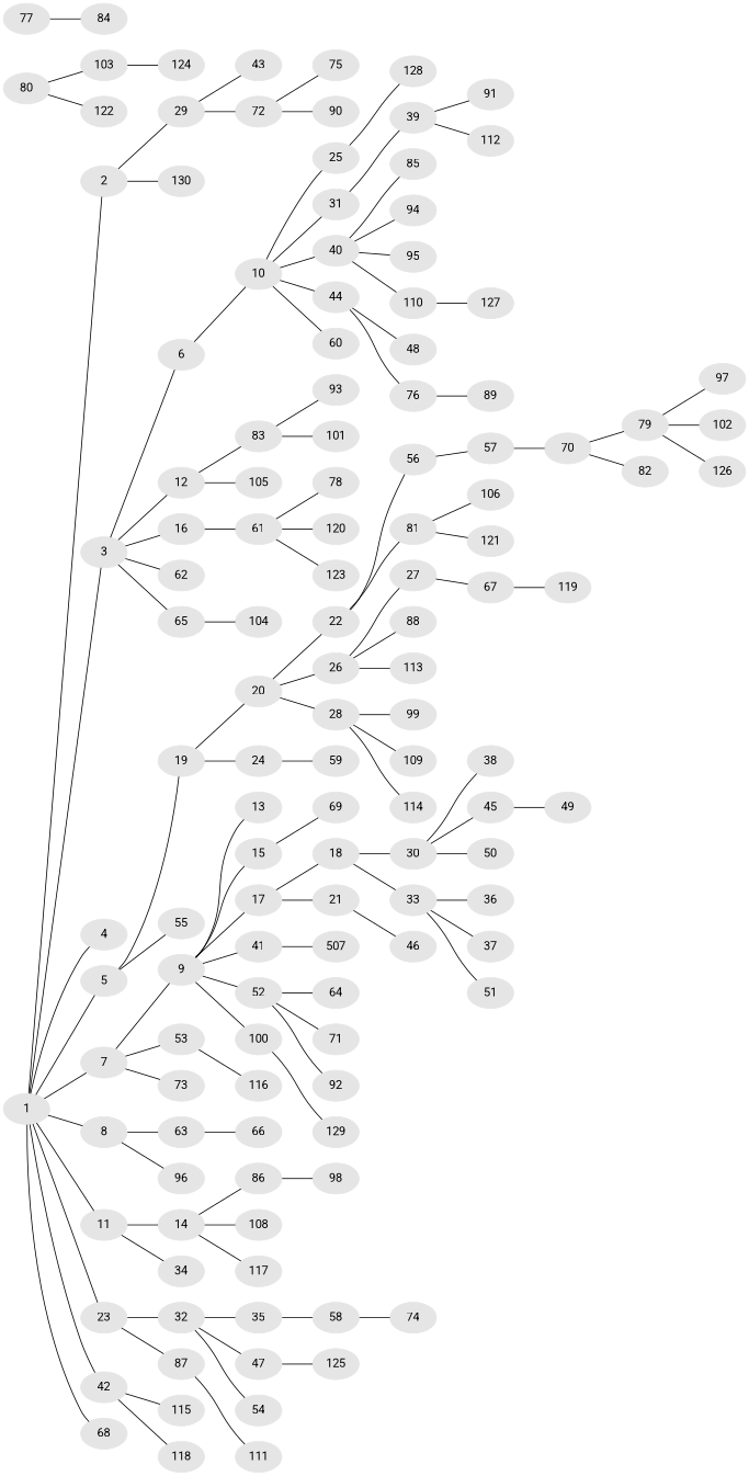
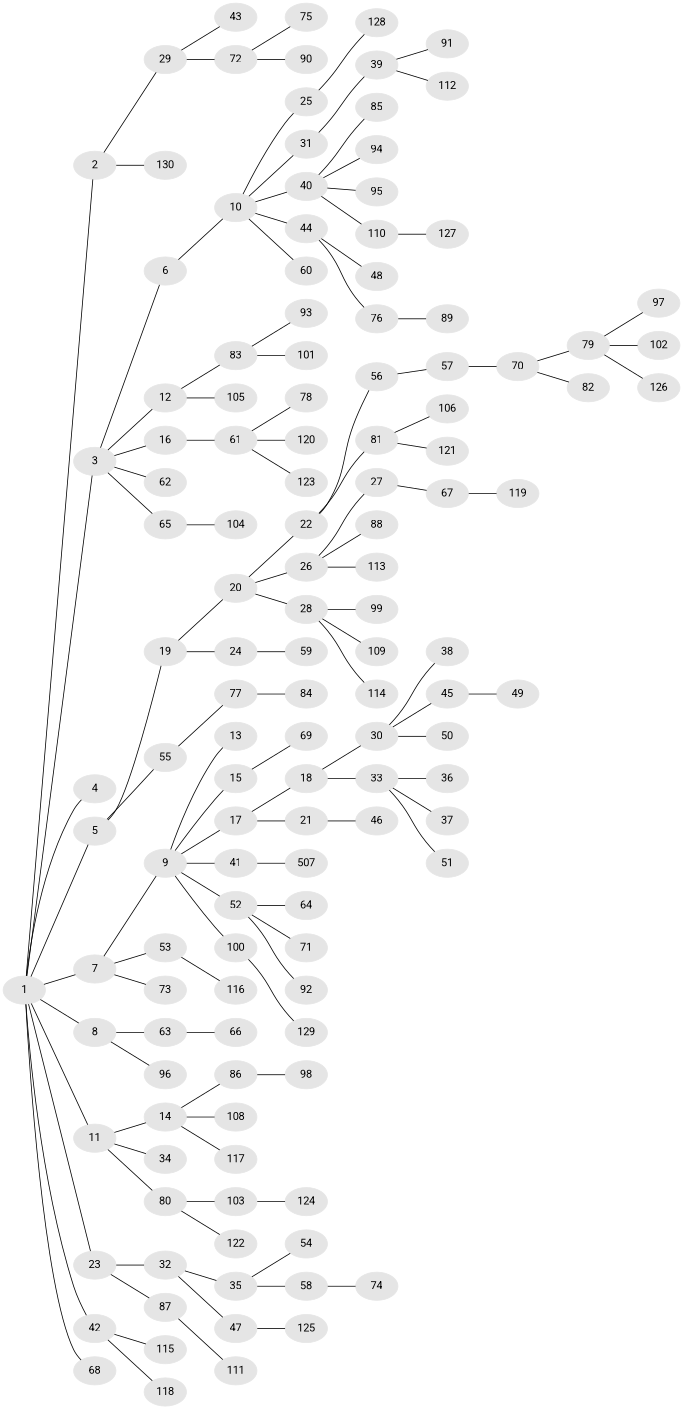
  graph {
    fontname=Roboto
    rankdir=LR
    node [color=gray90 fontname=Roboto style=filled]
    edge [fontname=Roboto]
    1
    2
    3
    4
    5
    7
    8
    11
    23
    42
    68
    29
    130
    6
    12
    16
    62
    65
    19
    55
    9
    53
    73
    63
    96
    14
    34
    80
    32
    87
    115
    118
    43
    72
    10
    83
    105
    61
    104
    20
    24
    77
    25
    31
    40
    44
    60
    13
    15
    17
    41
    52
    100
    116
    66
    69
    18
    21
    n59 [label=507]
    64
    71
    92
    129
    128
    39
    85
    94
    95
    110
    48
    76
    86
    108
    117
    103
    122
    93
    101
    98
    78
    120
    123
    30
    33
    46
    38
    45
    50
    36
    37
    51
    22
    26
    28
    59
    56
    81
    27
    88
    113
    99
    109
    114
    57
    106
    121
    35
    47
    54
    111
    67
    119
    75
    90
    49
    91
    112
    58
    125
    74
    127
    89
    84
    70
    79
    82
    97
    102
    126
    124
    1 -- 2
    1 -- 3
    1 -- 4
    1 -- 5
    1 -- 7
    1 -- 8
    1 -- 11
    1 -- 23
    1 -- 42
    1 -- 68
    2 -- 29
    2 -- 130
    3 -- 6
    3 -- 12
    3 -- 16
    3 -- 62
    3 -- 65
    5 -- 19
    5 -- 55
    7 -- 9
    7 -- 53
    7 -- 73
    8 -- 63
    8 -- 96
    11 -- 14
    11 -- 34
+   11 -- 80
    23 -- 32
    23 -- 87
    42 -- 115
    42 -- 118
    29 -- 43
    29 -- 72
    6 -- 10
    12 -- 83
    12 -- 105
    16 -- 61
    65 -- 104
    19 -- 20
    19 -- 24
+   55 -- 77
    9 -- 13
    9 -- 15
    9 -- 17
    9 -- 41
    9 -- 52
    9 -- 100
    53 -- 116
    63 -- 66
    14 -- 86
    14 -- 108
    14 -- 117
    80 -- 103
    80 -- 122
    32 -- 35
    32 -- 47
-   32 -- 54
+   35 -- 54
    87 -- 111
    72 -- 75
    72 -- 90
    10 -- 25
    10 -- 31
    10 -- 40
    10 -- 44
    10 -- 60
    83 -- 93
    83 -- 101
    61 -- 78
    61 -- 120
    61 -- 123
    20 -- 22
    20 -- 26
    20 -- 28
    24 -- 59
    77 -- 84
    25 -- 128
    31 -- 39
    40 -- 85
    40 -- 94
    40 -- 95
    40 -- 110
    44 -- 48
    44 -- 76
    15 -- 69
    17 -- 18
    17 -- 21
    41 -- n59
    52 -- 64
    52 -- 71
    52 -- 92
    100 -- 129
    18 -- 30
    18 -- 33
    21 -- 46
    39 -- 91
    39 -- 112
    110 -- 127
    76 -- 89
    86 -- 98
    103 -- 124
    30 -- 38
    30 -- 45
    30 -- 50
    33 -- 36
    33 -- 37
    33 -- 51
    45 -- 49
    22 -- 56
    22 -- 81
    26 -- 27
    26 -- 88
    26 -- 113
    28 -- 99
    28 -- 109
    28 -- 114
    56 -- 57
    81 -- 106
    81 -- 121
    27 -- 67
    57 -- 70
    35 -- 58
    47 -- 125
    67 -- 119
    58 -- 74
    70 -- 79
    70 -- 82
    79 -- 97
    79 -- 102
    79 -- 126
  }
